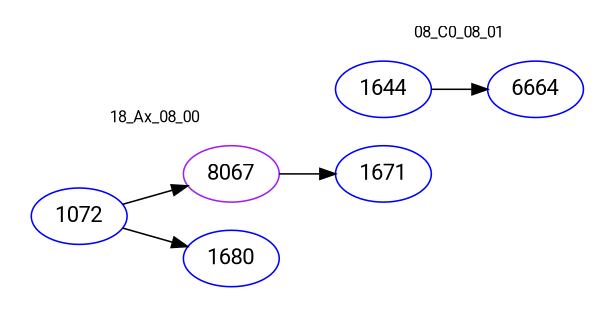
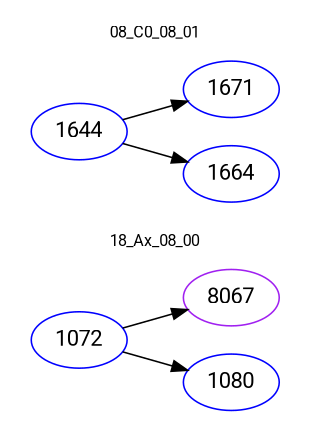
  digraph {
    fontname=Roboto
    rankdir=LR
    node [color=blue fontname=Roboto]
    edge [color=black fontname=Roboto]
    n1 [label=1072]
-   n2 [label=1680]
+   n2 [label=1080]
    n3 [color=purple label=8067]
    n4 [label=1644]
-   n5 [label=6664]
+   n5 [label=1664]
    n6 [label=1671]
    subgraph cluster_1 {
      color=white
      fontsize=10
      label="18_Ax_08_00"
      n1
      n2
      n3
    }
    subgraph cluster_2 {
      color=white
      fontsize=10
      label="08_C0_08_01"
      n4
      n5
      n6
    }
    n1 -> n2
    n1 -> n3
    n4 -> n5
-   n3 -> n6
+   n4 -> n6
  }
